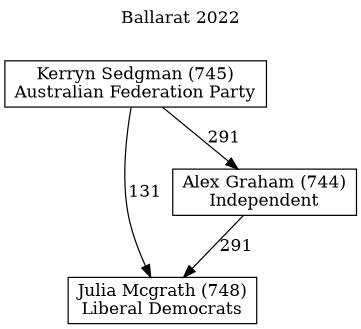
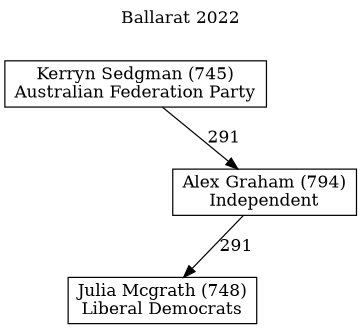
  digraph {
    label="Ballarat 2022"
    labelloc=t
    mclimit=10
    node [shape=box]
    n1 [label="Julia Mcgrath (748)\nLiberal Democrats"]
-   n2 [label="Alex Graham (744)\nIndependent"]
+   n2 [label="Alex Graham (794)\nIndependent"]
    n3 [label="Kerryn Sedgman (745)\nAustralian Federation Party"]
    n2 -> n1 [label=291]
-   n3 -> n1 [label=131]
    n3 -> n2 [label=291]
  }
